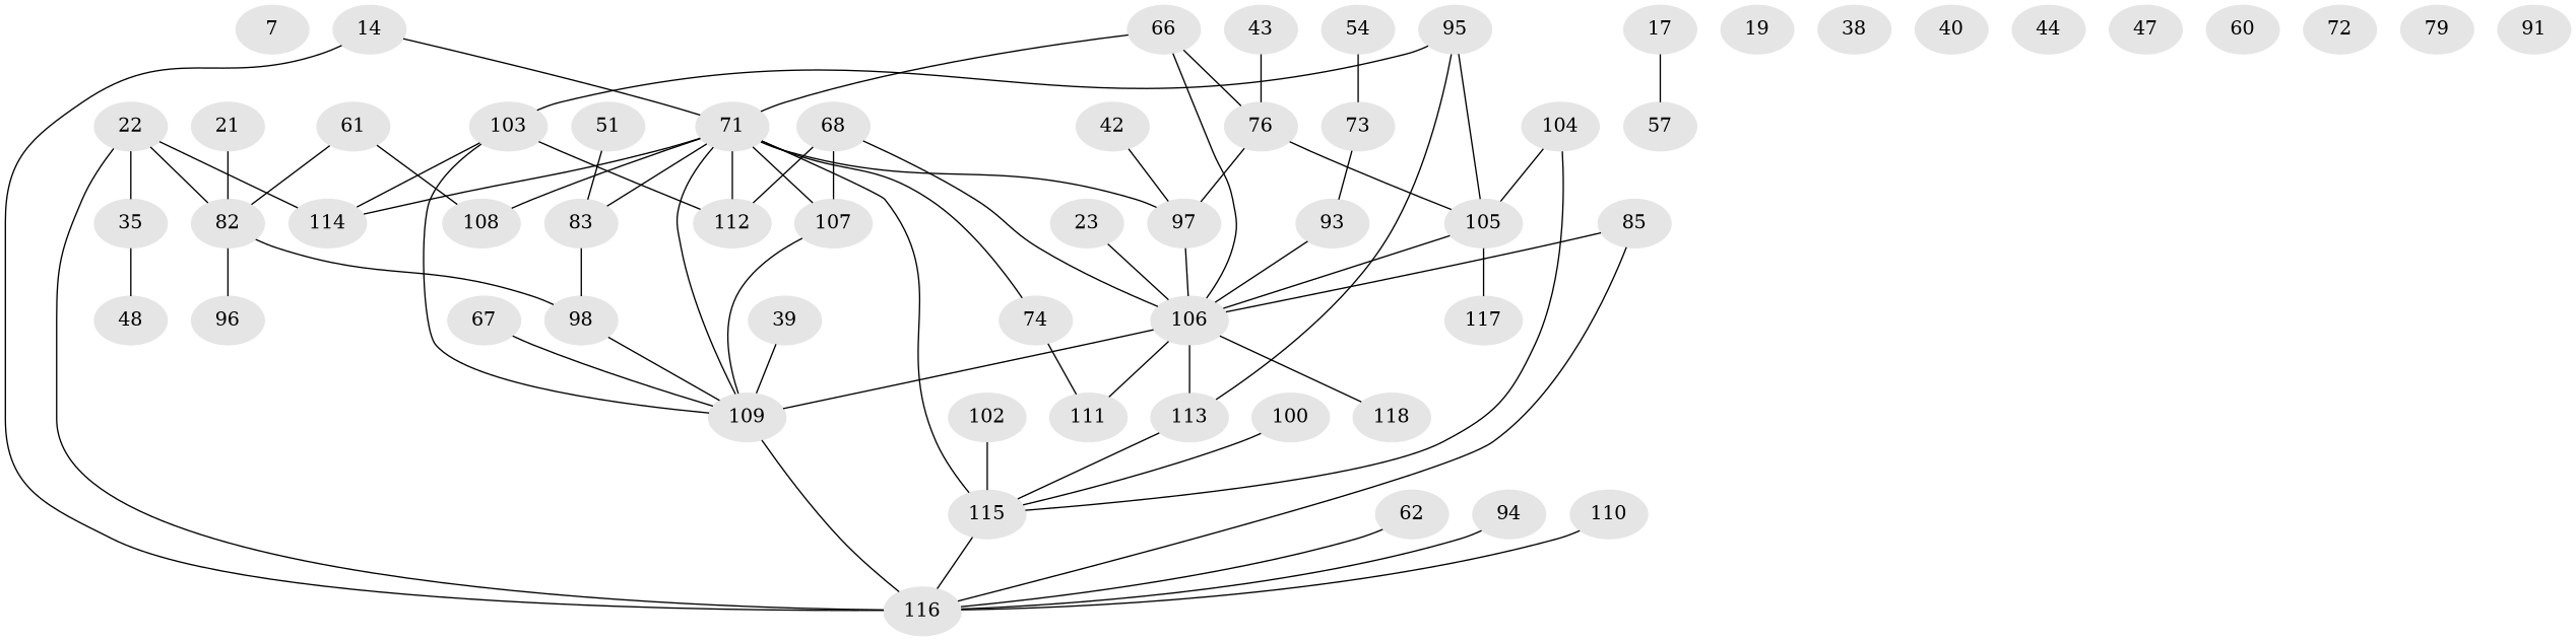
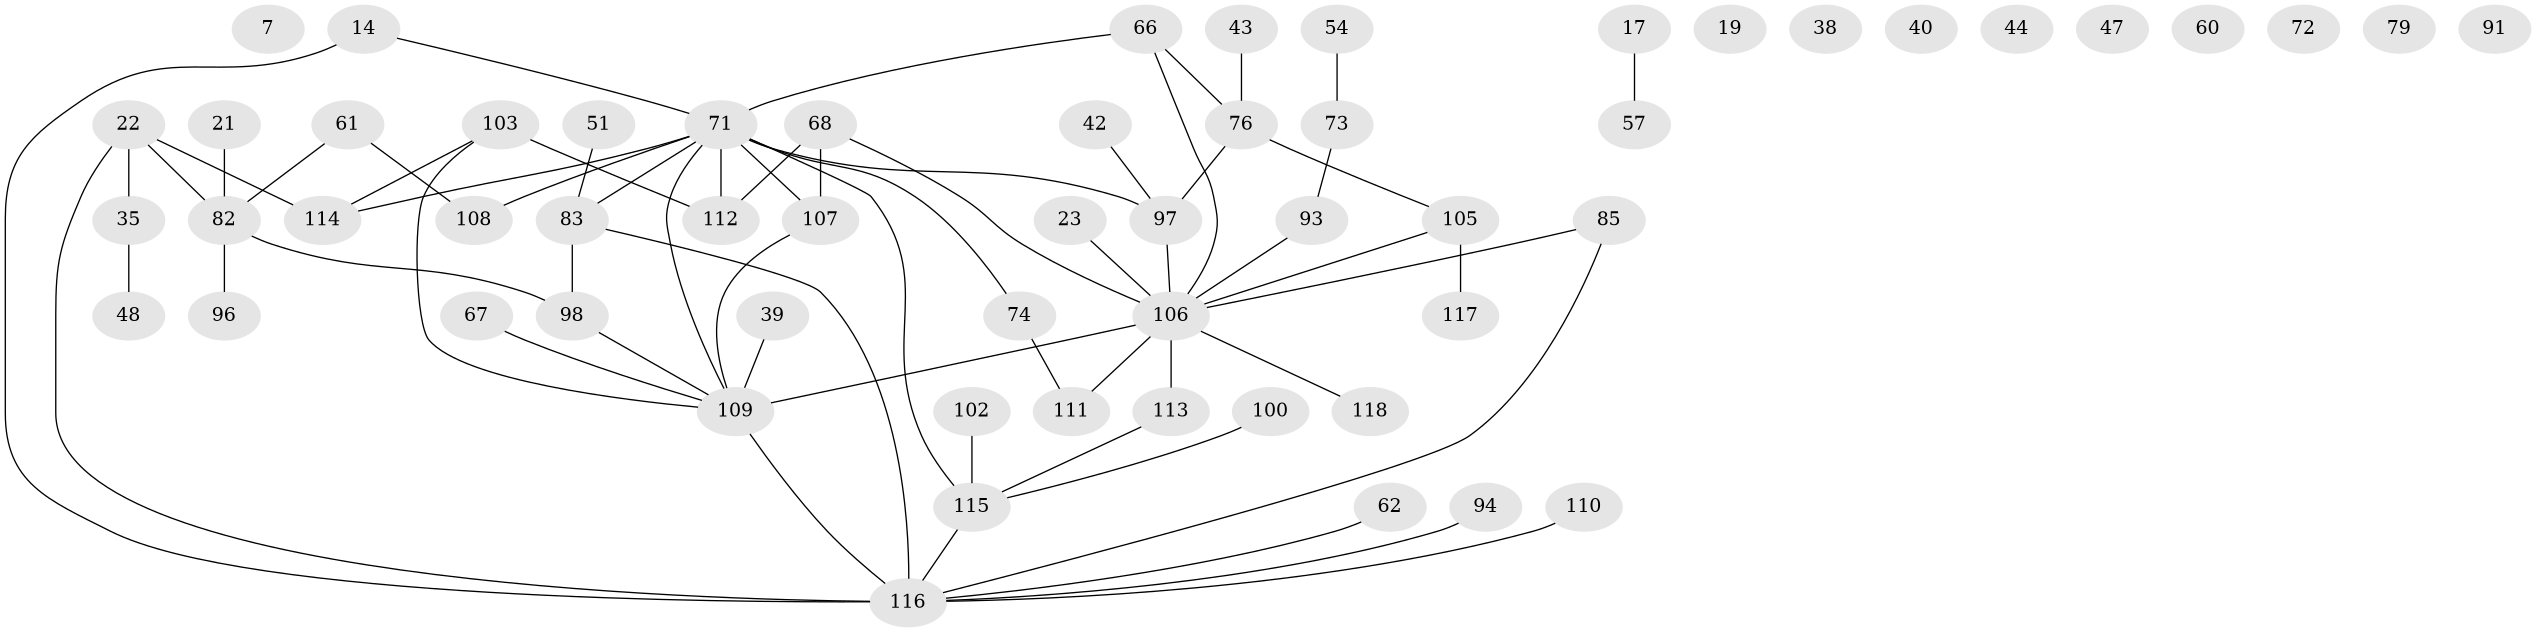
  graph {
    node [color=gray90 style=filled]
    7
    14 [super="+4"]
    71 [super="+6+41+58"]
    116 [super="+15+101"]
    114
    109 [super="+56+46+84+75+69"]
    97
    83 [super="+9+10+25+33+52+63"]
    108
    107 [super="+77"]
    112 [super="+11+99"]
    74
    115 [super="+65+92"]
    17
    57
    19
    21
    82
    96 [super="+53+89"]
    98 [super="+3"]
    22
    35
    48
    106 [super="+80+64+18"]
    111
    113 [super="+78+87"]
    118
    23
    38
    39
    40
    42
    76 [super="+2"]
    105 [super="+88+90"]
    43
    44
    47
    51
    54
    73
    93
    60
    61
    62
    66 [super="+45"]
    67
    68 [super="+50"]
    72
    117 [super="+70"]
    79
    85
    91
    94
    103 [super="+16"]
-   95
    100
    102
-   104
    110
    14 -- 71
    14 -- 116
    71 -- 114
    71 -- 109
    71 -- 97
    71 -- 83 [weight=3]
    71 -- 108
    71 -- 107 [weight=4]
    71 -- 112 [weight=2]
    71 -- 74
    71 -- 115
    109 -- 116 [weight=2]
    97 -- 106
+   83 -- 116 [weight=2]
    83 -- 98
    107 -- 109
    74 -- 111
    115 -- 116 [weight=2]
    17 -- 57
    21 -- 82
    82 -- 96
    82 -- 98
    98 -- 109
    22 -- 116
    22 -- 114
    22 -- 82
    22 -- 35
    35 -- 48
    106 -- 109 [weight=2]
    106 -- 111
    106 -- 113
    106 -- 118
    113 -- 115
    23 -- 106
    39 -- 109
    42 -- 97
    76 -- 97
    76 -- 105
    105 -- 106
    105 -- 117 [weight=2]
    43 -- 76
    51 -- 83
    54 -- 73
    73 -- 93
    93 -- 106
    61 -- 108
    61 -- 82
    62 -- 116
    66 -- 71
    66 -- 106 [weight=2]
    66 -- 76
    67 -- 109
    68 -- 107
    68 -- 112
    68 -- 106
    85 -- 116
    85 -- 106
    94 -- 116
    103 -- 114 [weight=2]
    103 -- 109
    103 -- 112 [weight=2]
-   95 -- 113
-   95 -- 105
-   95 -- 103 [weight=2]
    100 -- 115
    102 -- 115
-   104 -- 115
-   104 -- 105
    110 -- 116
  }
